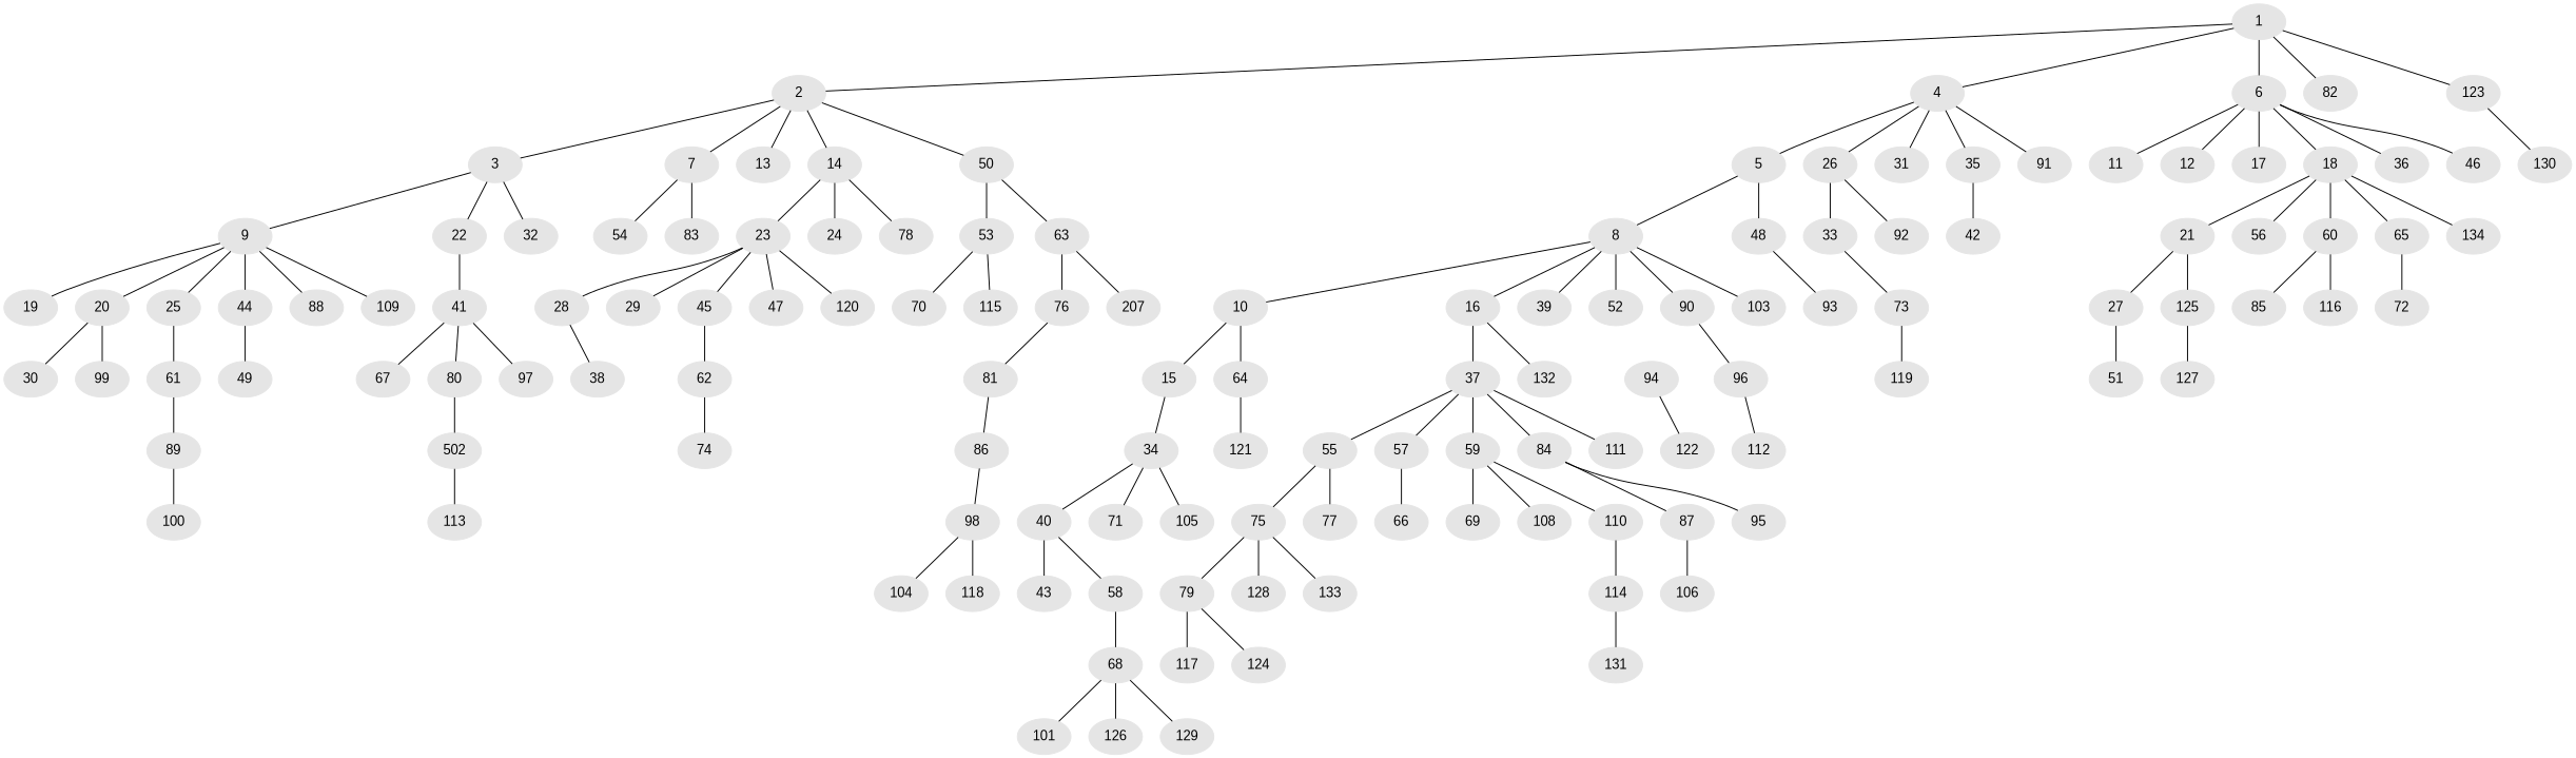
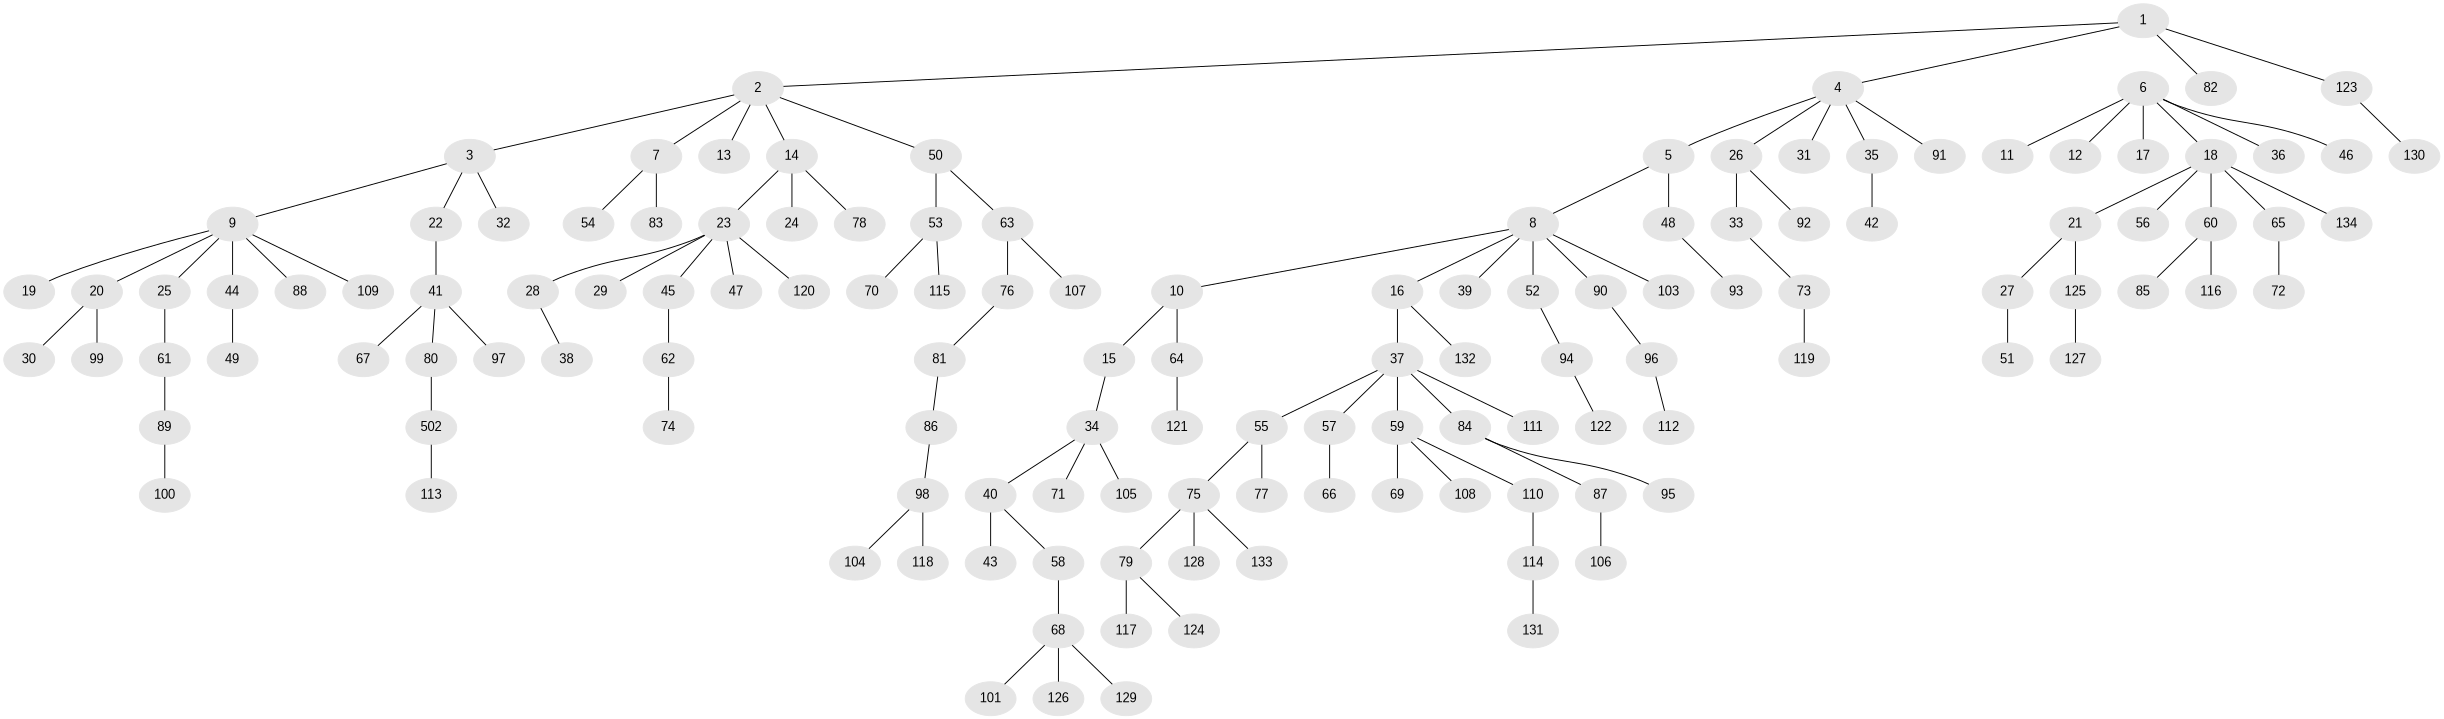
  graph {
    fontname="Liberation Sans"
    node [color=gray90 fontname="Liberation Sans" style=filled]
    edge [fontname="Liberation Sans"]
    1
    2
    4
    6
    82
    123
    3
    7
    13
    14
    50
    5
    26
    31
    35
    91
    11
    12
    17
    18
    36
    46
    130
    9
    22
    32
    54
    83
    23
    24
    78
    53
    63
    19
    20
    25
    44
    88
    109
    41
    8
    48
    33
    92
    42
    10
    16
    39
    52
    90
    103
    93
    21
    56
    60
    65
    134
    15
    64
    37
    132
    94
    96
    30
    99
    61
    49
    34
    121
    28
    29
    45
    47
    120
    40
    71
    105
    55
    57
    59
    84
    111
    27
    125
    85
    116
    72
    51
    127
    67
    80
    97
    38
    62
    89
    73
    119
    43
    58
    75
    77
    66
    69
    108
    110
    87
    95
    68
    n109 [label=502]
    74
    70
    115
    76
-   107 [label=207]
+   107
    122
    79
    128
    133
    101
    126
    129
    114
    100
    81
    117
    124
    86
    113
    98
    106
    104
    118
    112
    131
    1 -- 2
    1 -- 4
-   1 -- 6
    1 -- 82
    1 -- 123
    2 -- 3
    2 -- 7
    2 -- 13
    2 -- 14
    2 -- 50
    4 -- 5
    4 -- 26
    4 -- 31
    4 -- 35
    4 -- 91
    6 -- 11
    6 -- 12
    6 -- 17
    6 -- 18
    6 -- 36
    6 -- 46
    123 -- 130
    3 -- 9
    3 -- 22
    3 -- 32
    7 -- 54
    7 -- 83
    14 -- 23
    14 -- 24
    14 -- 78
    50 -- 53
    50 -- 63
    5 -- 8
    5 -- 48
    26 -- 33
    26 -- 92
    35 -- 42
    18 -- 21
    18 -- 56
    18 -- 60
    18 -- 65
    18 -- 134
    9 -- 19
    9 -- 20
    9 -- 25
    9 -- 44
    9 -- 88
    9 -- 109
    22 -- 41
    23 -- 28
    23 -- 29
    23 -- 45
    23 -- 47
    23 -- 120
    53 -- 70
    53 -- 115
    63 -- 76
    63 -- 107
    20 -- 30
    20 -- 99
    25 -- 61
    44 -- 49
    41 -- 67
    41 -- 80
    41 -- 97
    8 -- 10
    8 -- 16
    8 -- 39
    8 -- 52
    8 -- 90
    8 -- 103
    48 -- 93
    33 -- 73
    10 -- 15
    10 -- 64
    16 -- 37
    16 -- 132
+   52 -- 94
    90 -- 96
    21 -- 27
    21 -- 125
    60 -- 85
    60 -- 116
    65 -- 72
    15 -- 34
    64 -- 121
    37 -- 55
    37 -- 57
    37 -- 59
    37 -- 84
    37 -- 111
    94 -- 122
    96 -- 112
    61 -- 89
    34 -- 40
    34 -- 71
    34 -- 105
    28 -- 38
    45 -- 62
    40 -- 43
    40 -- 58
    55 -- 75
    55 -- 77
    57 -- 66
    59 -- 69
    59 -- 108
    59 -- 110
    84 -- 87
    84 -- 95
    27 -- 51
    125 -- 127
    80 -- n109
    62 -- 74
    89 -- 100
    73 -- 119
    58 -- 68
    75 -- 79
    75 -- 128
    75 -- 133
    110 -- 114
    87 -- 106
    68 -- 101
    68 -- 126
    68 -- 129
    n109 -- 113
    76 -- 81
    79 -- 117
    79 -- 124
    114 -- 131
    81 -- 86
    86 -- 98
    98 -- 104
    98 -- 118
  }
